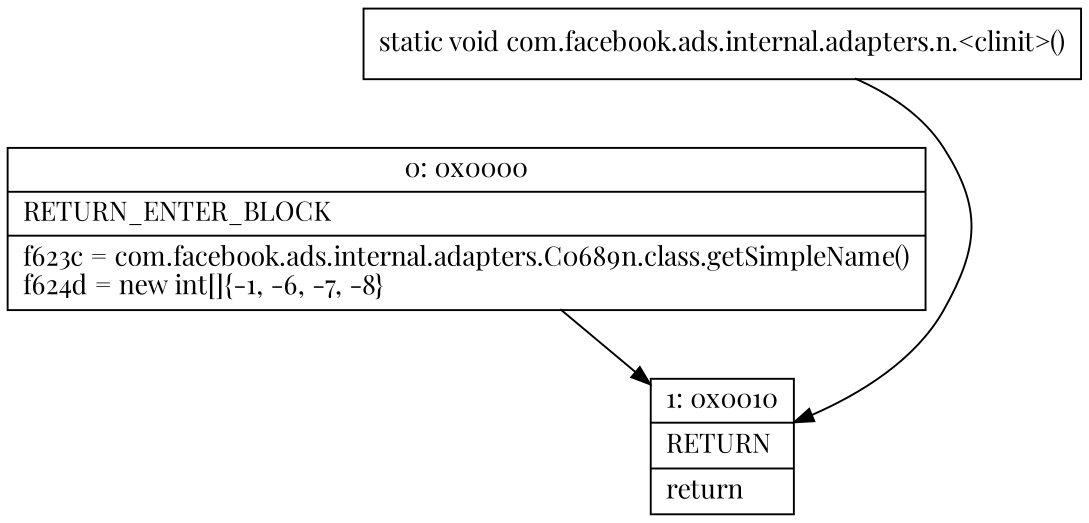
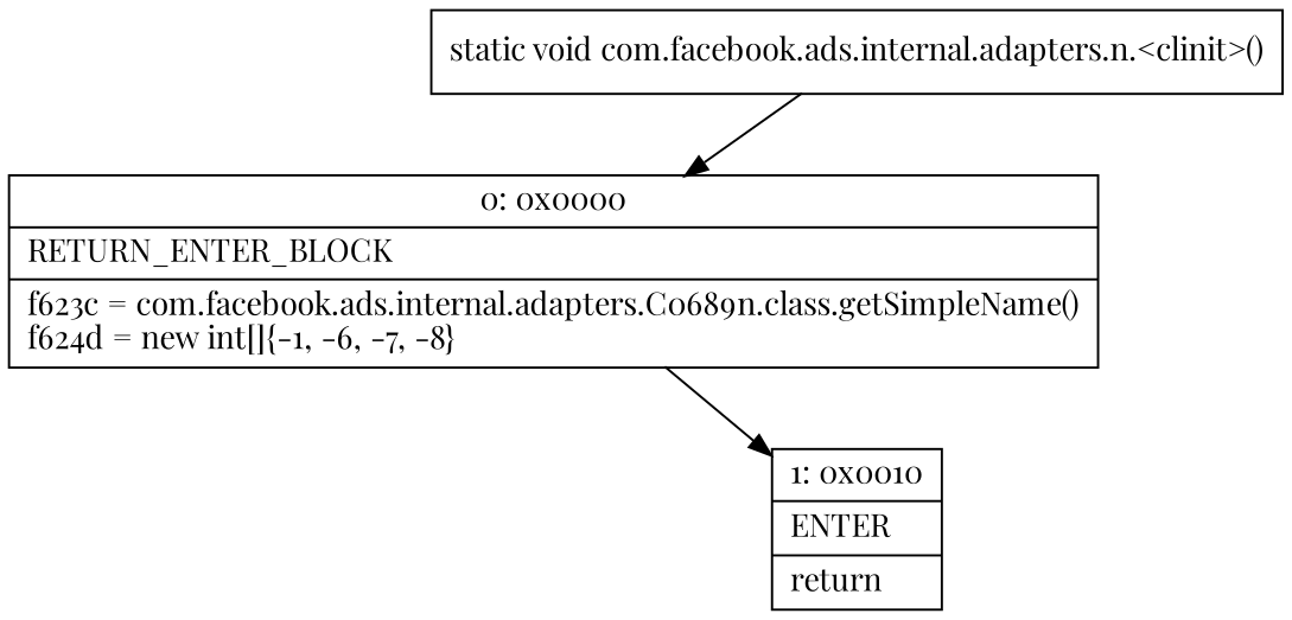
  digraph {
    fontname="Playfair Display"
    node [fontname="Playfair Display" shape=record]
    edge [fontname="Playfair Display"]
    n1 [label="{0\:\ 0x0000|RETURN_ENTER_BLOCK\l|f623c = com.facebook.ads.internal.adapters.C0689n.class.getSimpleName()\lf624d = new int[]\{\-1, \-6, \-7, \-8\}\l}"]
-   n2 [label="{1\:\ 0x0010|RETURN\l|return\l}"]
+   n2 [label="{1\:\ 0x0010|ENTER\l|return\l}"]
    n3 [label="{static void com.facebook.ads.internal.adapters.n.\<clinit\>() }"]
    n1 -> n2
-   n3 -> n2
+   n3 -> n1
  }
